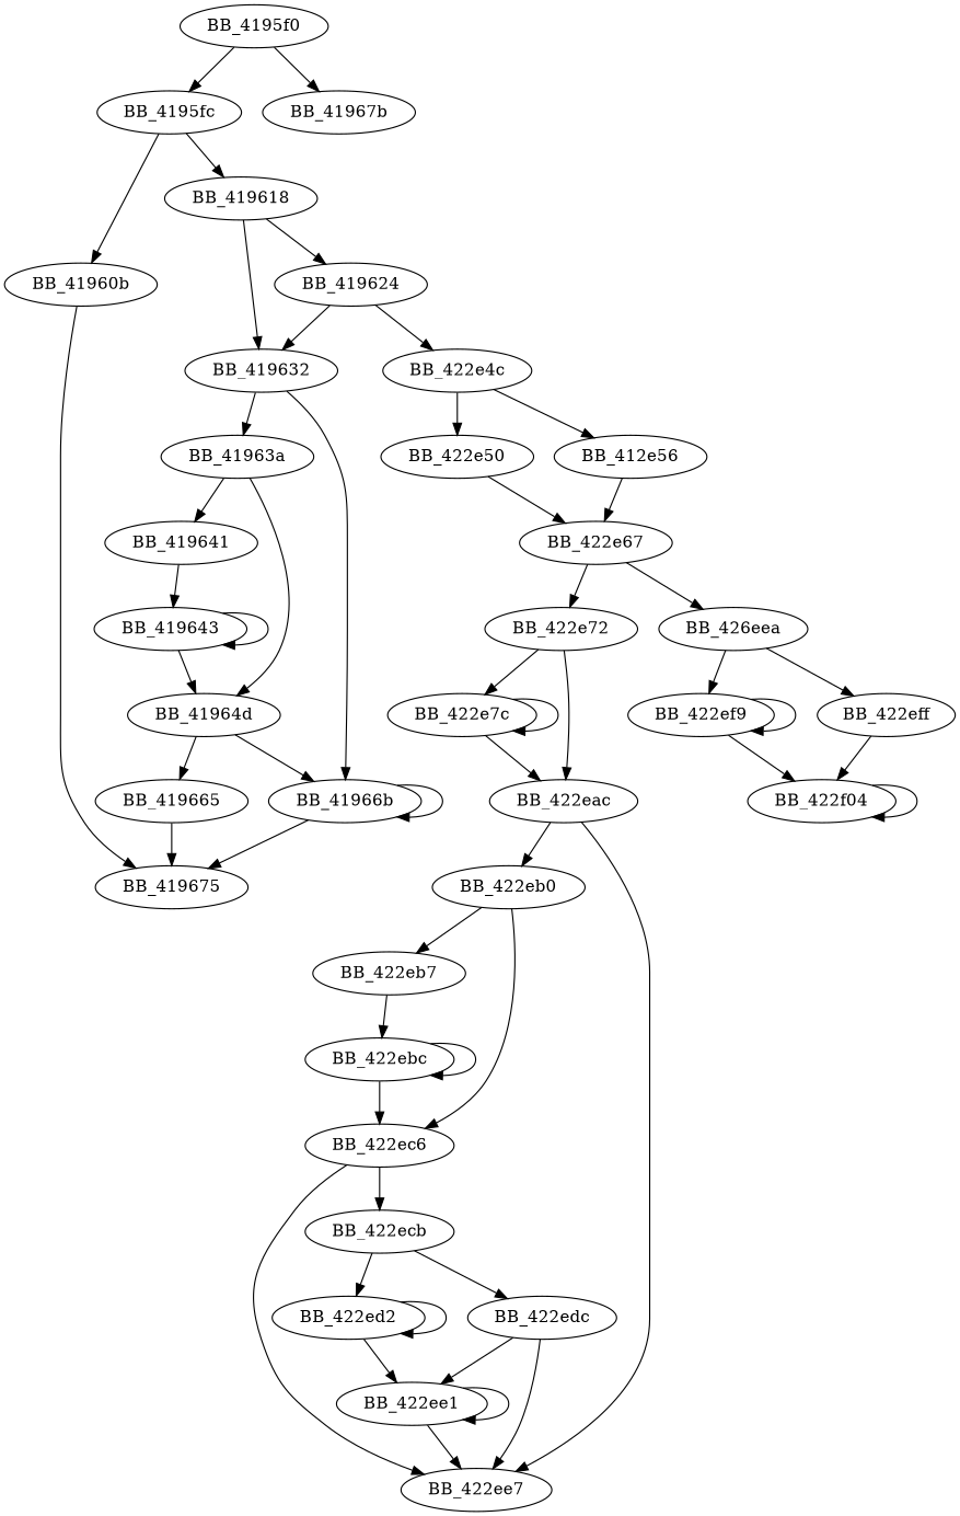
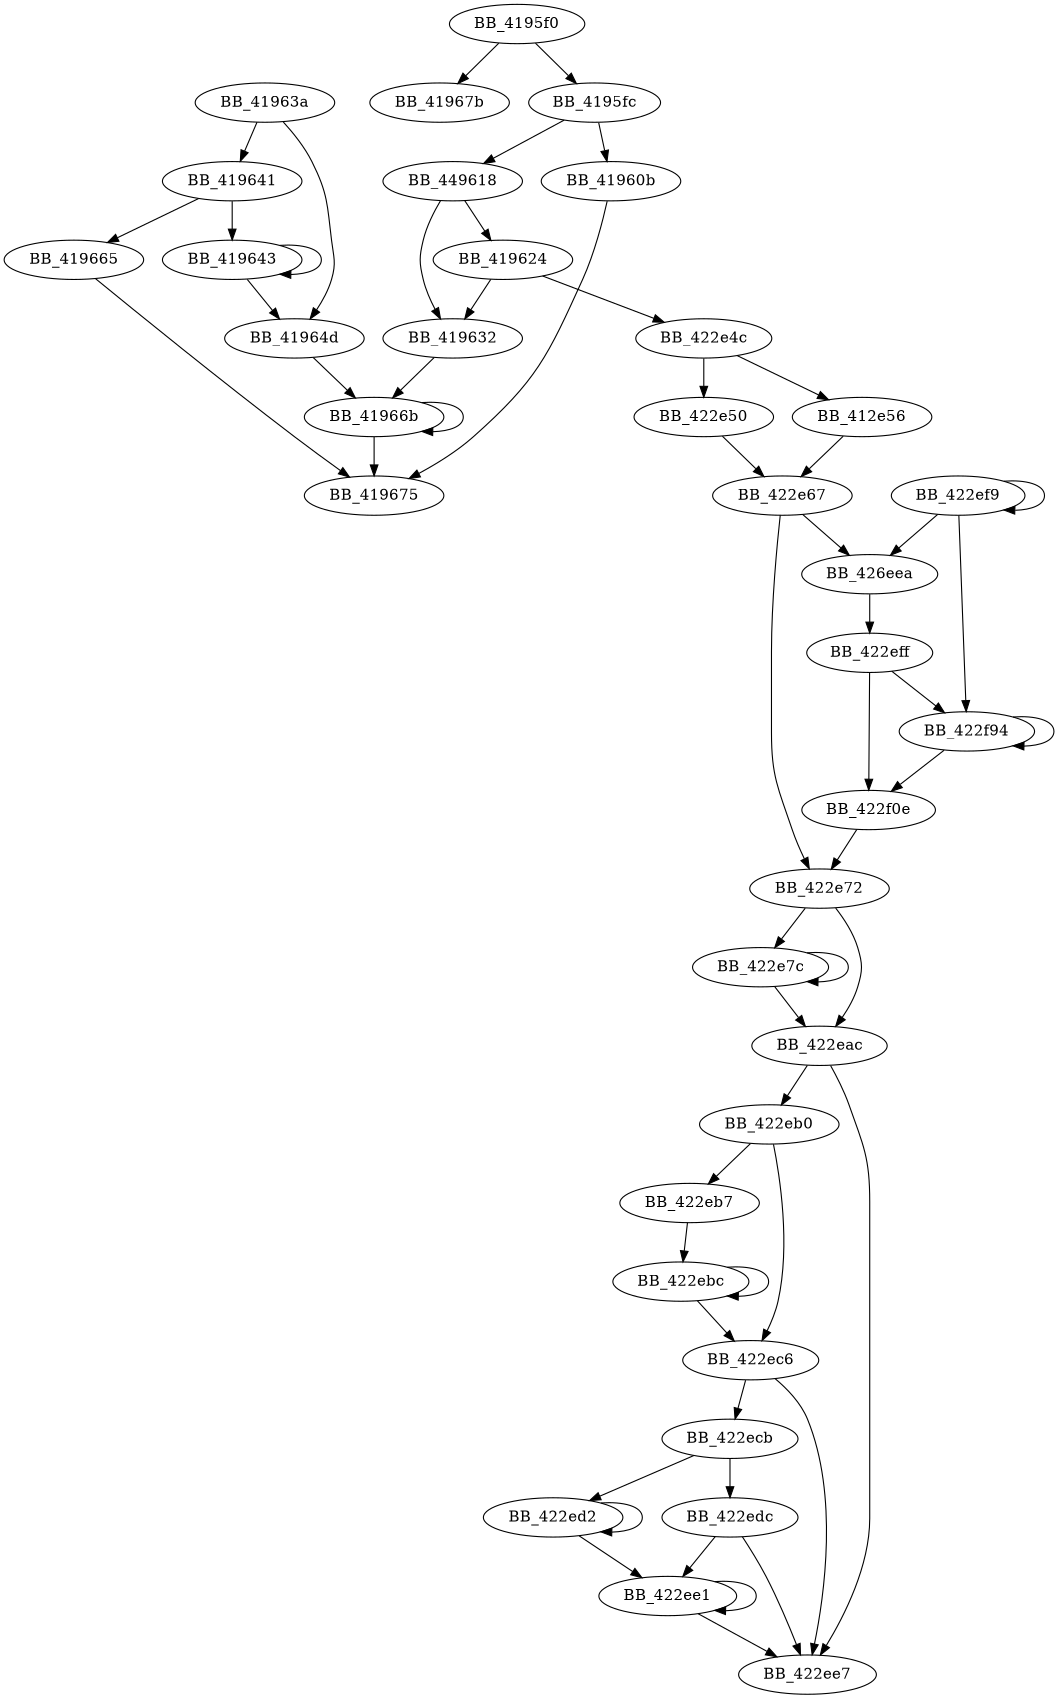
  digraph {
    BB_4195f0
    BB_4195fc
    BB_41967b
    BB_41960b
-   BB_419618
+   BB_419618 [label=BB_449618]
    BB_419675
    BB_419624
    BB_419632
    BB_422e4c
    BB_41963a
    BB_41966b
    BB_422e50
    n13 [label=BB_412e56]
    BB_419641
    BB_41964d
    BB_422e67
    BB_419643
    BB_419665
    BB_422e72
    n20 [label=BB_426eea]
    BB_422e7c
    BB_422eac
    BB_422ef9
    BB_422eff
    BB_422eb0
    BB_422ee7
-   BB_422f04
+   BB_422f04 [label=BB_422f94]
+   BB_422f0e
    BB_422eb7
    BB_422ec6
    BB_422ebc
    BB_422ecb
    BB_422ed2
    BB_422edc
    BB_422ee1
    BB_4195f0 -> BB_4195fc
    BB_4195f0 -> BB_41967b
    BB_4195fc -> BB_41960b
    BB_4195fc -> BB_419618
    BB_41960b -> BB_419675
    BB_419618 -> BB_419624
    BB_419618 -> BB_419632
    BB_419624 -> BB_419632
    BB_419624 -> BB_422e4c
-   BB_419632 -> BB_41963a
    BB_419632 -> BB_41966b
    BB_422e4c -> BB_422e50
    BB_422e4c -> n13
    BB_41963a -> BB_419641
    BB_41963a -> BB_41964d
    BB_41966b -> BB_419675
    BB_41966b -> BB_41966b
    BB_422e50 -> BB_422e67
    n13 -> BB_422e67
    BB_419641 -> BB_419643
    BB_41964d -> BB_41966b
-   BB_41964d -> BB_419665
+   BB_419641 -> BB_419665
    BB_422e67 -> BB_422e72
    BB_422e67 -> n20
    BB_419643 -> BB_41964d
    BB_419643 -> BB_419643
    BB_419665 -> BB_419675
    BB_422e72 -> BB_422e7c
    BB_422e72 -> BB_422eac
-   n20 -> BB_422ef9
+   BB_422ef9 -> n20
    n20 -> BB_422eff
    BB_422e7c -> BB_422e7c
    BB_422e7c -> BB_422eac
    BB_422eac -> BB_422eb0
    BB_422eac -> BB_422ee7
    BB_422ef9 -> BB_422ef9
    BB_422ef9 -> BB_422f04
    BB_422eff -> BB_422f04
+   BB_422eff -> BB_422f0e
    BB_422eb0 -> BB_422eb7
    BB_422eb0 -> BB_422ec6
    BB_422f04 -> BB_422f04
+   BB_422f04 -> BB_422f0e
+   BB_422f0e -> BB_422e72
    BB_422eb7 -> BB_422ebc
    BB_422ec6 -> BB_422ee7
    BB_422ec6 -> BB_422ecb
    BB_422ebc -> BB_422ec6
    BB_422ebc -> BB_422ebc
    BB_422ecb -> BB_422ed2
    BB_422ecb -> BB_422edc
    BB_422ed2 -> BB_422ed2
    BB_422ed2 -> BB_422ee1
    BB_422edc -> BB_422ee7
    BB_422edc -> BB_422ee1
    BB_422ee1 -> BB_422ee7
    BB_422ee1 -> BB_422ee1
  }
